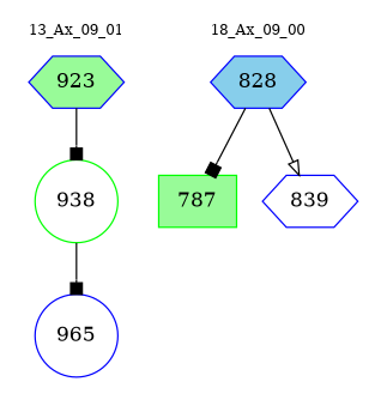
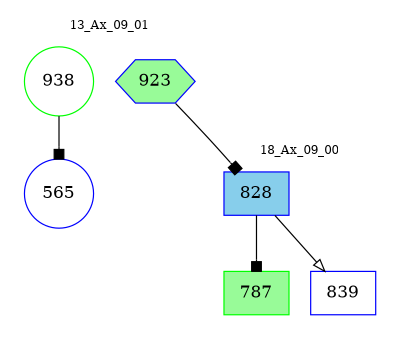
  digraph {
    fontname="DejaVu Serif"
    node [color=blue fillcolor=white fontname="DejaVu Serif" shape=hexagon style=filled]
    edge [arrowhead=box color=black fontname="DejaVu Serif"]
    n1 [fillcolor=palegreen label=923]
    n2 [color=green label=938 shape=circle]
-   n3 [label=965 shape=circle]
-   n4 [fillcolor=skyblue label=828]
+   n3 [label=565 shape=circle]
+   n4 [fillcolor=skyblue label=828 shape=box]
    n5 [color=green fillcolor=palegreen label=787 shape=box]
-   n6 [label=839]
+   n6 [label=839 shape=box]
    subgraph cluster_1 {
      color=white
      fontsize=10
      label="13_Ax_09_01"
      n1
      n2
      n3
    }
    subgraph cluster_2 {
      color=white
      fontsize=10
      label="18_Ax_09_00"
      n4
      n5
      n6
    }
-   n1 -> n2
+   n1 -> n4
    n2 -> n3
    n4 -> n5
    n4 -> n6 [arrowhead=onormal]
  }
